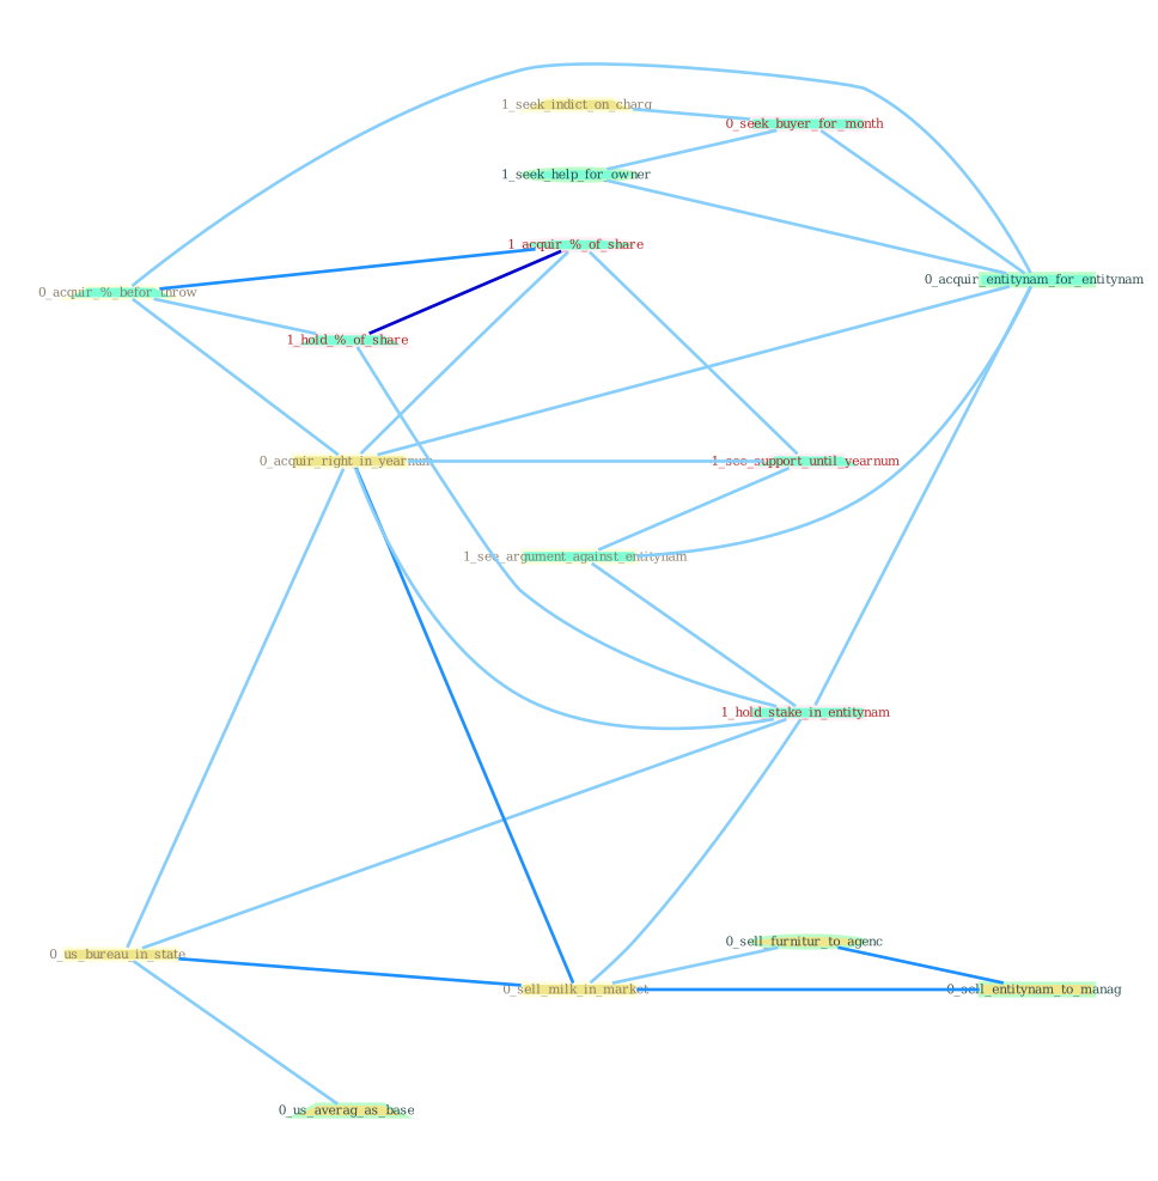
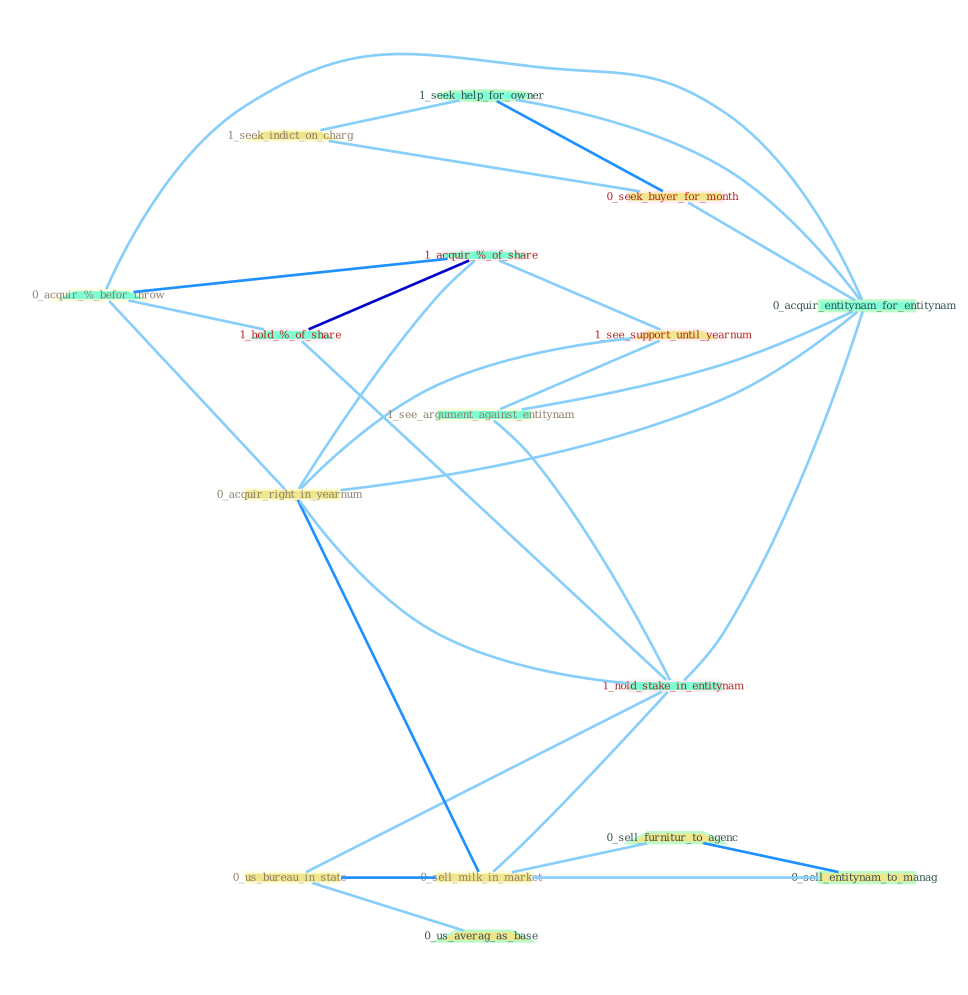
  graph {
    rankdir=LR
    node [color="#ffffe0" fillcolor=khaki fixedsize=true fontcolor="#8b7d6b" fontsize=4 shape=trapezium style=filled]
    edge [color="#87cefa" w=1]
    "0_us_bureau_in_state " [height=.06 shape=box width=.5]
    "0_acquir_%_befor_throw " [fillcolor=aquamarine height=.06 width=.5]
    "0_acquir_right_in_yearnum " [height=.06 shape=note width=.5]
    "0_sell_milk_in_market " [height=.06 shape=box width=.5]
    "1_see_argument_against_entitynam " [fillcolor=aquamarine height=.06 shape=box width=.5]
    "1_seek_indict_on_charg " [height=.06 width=.5]
    "1_hold_%_of_share " [color="#fff0f5" fillcolor=aquamarine fontcolor="#b22222" height=.06 width=.5]
    "1_hold_stake_in_entitynam " [color="#fff0f5" fillcolor=aquamarine fontcolor="#b22222" height=.06 shape=note width=.5]
-   "0_seek_buyer_for_month " [color="#fff0f5" fillcolor=aquamarine fontcolor="#b22222" height=.06 shape=note width=.5]
+   "0_seek_buyer_for_month " [color="#fff0f5" fontcolor="#b22222" height=.06 shape=note width=.5]
    "1_acquir_%_of_share " [color="#fff0f5" fillcolor=aquamarine fontcolor="#b22222" height=.06 shape=ellipse width=.5]
-   "1_see_support_until_yearnum " [color="#fff0f5" fillcolor=aquamarine fontcolor="#b22222" height=.06 width=.5]
+   "1_see_support_until_yearnum " [color="#fff0f5" fontcolor="#b22222" height=.06 width=.5]
    "0_us_averag_as_base " [color="#BDFCC9" fontcolor="#2f4f4f" height=.06 width=.5]
    "0_acquir_entitynam_for_entitynam " [color="#BDFCC9" fillcolor=aquamarine fontcolor="#2f4f4f" height=.06 shape=box width=.5]
-   "0_sell_furnitur_to_agenc " [color="#BDFCC9" fontcolor="#2f4f4f" height=.06 shape=ellipse width=.5]
+   "0_sell_furnitur_to_agenc " [color="#BDFCC9" fontcolor="#2f4f4f" height=.06 width=.5]
    "0_sell_entitynam_to_manag " [color="#BDFCC9" fontcolor="#2f4f4f" height=.06 shape=box width=.5]
    "1_seek_help_for_owner " [color="#BDFCC9" fillcolor=aquamarine fontcolor="#2f4f4f" height=.06 shape=ellipse width=.5]
    subgraph sub_1 {
      "0_us_bureau_in_state "
      "0_acquir_%_befor_throw "
      "0_acquir_right_in_yearnum "
      "0_sell_milk_in_market "
      "1_see_argument_against_entitynam "
      "1_seek_indict_on_charg "
    }
    subgraph sub_2 {
      "1_hold_%_of_share "
      "1_hold_stake_in_entitynam "
      "0_seek_buyer_for_month "
      "1_acquir_%_of_share "
      "1_see_support_until_yearnum "
    }
-   "0_us_bureau_in_state " -- "0_acquir_right_in_yearnum "
    "0_us_bureau_in_state " -- "0_sell_milk_in_market " [color="#1e90ff"]
    "0_us_bureau_in_state " -- "1_hold_stake_in_entitynam "
    "0_us_bureau_in_state " -- "0_us_averag_as_base "
    "0_acquir_%_befor_throw " -- "0_acquir_right_in_yearnum "
    "0_acquir_%_befor_throw " -- "1_hold_%_of_share "
    "0_acquir_%_befor_throw " -- "1_acquir_%_of_share " [color="#1e90ff" w=2]
    "0_acquir_%_befor_throw " -- "0_acquir_entitynam_for_entitynam "
    "0_acquir_right_in_yearnum " -- "0_sell_milk_in_market " [color="#1e90ff"]
    "0_acquir_right_in_yearnum " -- "1_hold_stake_in_entitynam "
    "0_acquir_right_in_yearnum " -- "1_acquir_%_of_share "
    "0_acquir_right_in_yearnum " -- "1_see_support_until_yearnum "
    "0_acquir_right_in_yearnum " -- "0_acquir_entitynam_for_entitynam "
    "0_sell_milk_in_market " -- "1_hold_stake_in_entitynam "
    "0_sell_milk_in_market " -- "0_sell_furnitur_to_agenc "
-   "0_sell_milk_in_market " -- "0_sell_entitynam_to_manag " [color="#1e90ff"]
+   "0_sell_milk_in_market " -- "0_sell_entitynam_to_manag "
    "1_see_argument_against_entitynam " -- "1_hold_stake_in_entitynam "
    "1_see_argument_against_entitynam " -- "1_see_support_until_yearnum "
    "1_see_argument_against_entitynam " -- "0_acquir_entitynam_for_entitynam "
    "1_seek_indict_on_charg " -- "0_seek_buyer_for_month "
+   "1_seek_indict_on_charg " -- "1_seek_help_for_owner "
    "1_hold_%_of_share " -- "1_hold_stake_in_entitynam "
    "1_hold_%_of_share " -- "1_acquir_%_of_share " [color="#0000cd" w=3]
    "1_hold_stake_in_entitynam " -- "0_acquir_entitynam_for_entitynam "
    "0_seek_buyer_for_month " -- "0_acquir_entitynam_for_entitynam "
    "1_acquir_%_of_share " -- "1_see_support_until_yearnum "
    "0_sell_furnitur_to_agenc " -- "0_sell_entitynam_to_manag " [color="#1e90ff" w=2]
-   "1_seek_help_for_owner " -- "0_seek_buyer_for_month " [w=2]
+   "1_seek_help_for_owner " -- "0_seek_buyer_for_month " [color="#1e90ff" w=2]
    "1_seek_help_for_owner " -- "0_acquir_entitynam_for_entitynam "
  }
